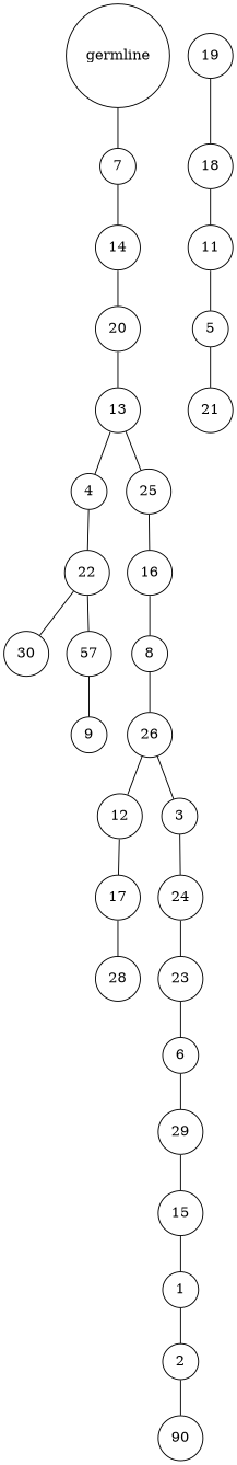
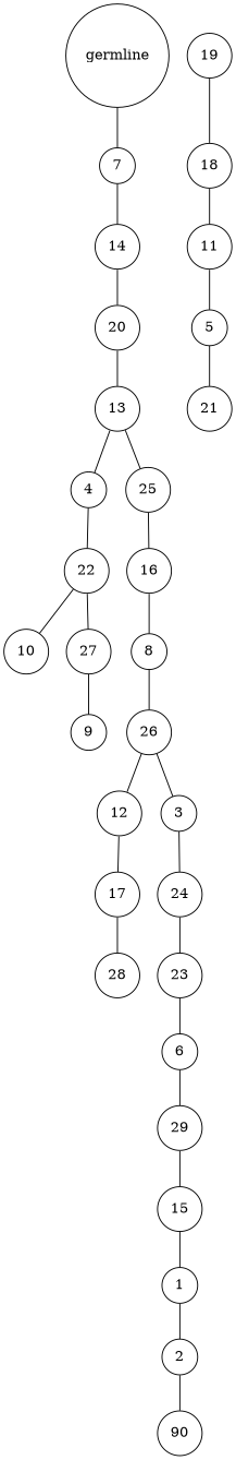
  graph {
    fontname="DejaVu Serif"
    rankdir=UD
    splines=line
    node [fontname="DejaVu Serif" shape=circle]
    edge [fontname="DejaVu Serif"]
    n1 [label=germline]
    n2 [label=7]
    n3 [label=14]
    n4 [label=20]
    n5 [label=13]
    n6 [label=4]
    n7 [label=25]
    n8 [label=22]
    n9 [label=16]
-   n10 [label=30]
-   n11 [label=57]
+   n10 [label=10]
+   n11 [label=27]
    n12 [label=9]
    n13 [label=8]
    n14 [label=26]
    n15 [label=12]
    n16 [label=3]
    n17 [label=17]
    n18 [label=24]
    n19 [label=28]
    n20 [label=19]
    n21 [label=18]
    n22 [label=11]
    n23 [label=5]
    n24 [label=21]
    n25 [label=23]
    n26 [label=6]
    n27 [label=29]
    n28 [label=15]
    n29 [label=1]
    n30 [label=2]
    n31 [label=90]
    n1 -- n2
    n2 -- n3
    n3 -- n4
    n4 -- n5
    n5 -- n6
    n5 -- n7
    n6 -- n8
    n7 -- n9
    n8 -- n10
    n8 -- n11
    n9 -- n13
    n11 -- n12
    n13 -- n14
    n14 -- n15
    n14 -- n16
    n15 -- n17
    n16 -- n18
    n17 -- n19
    n18 -- n25
    n20 -- n21
    n21 -- n22
    n22 -- n23
    n23 -- n24
    n25 -- n26
    n26 -- n27
    n27 -- n28
    n28 -- n29
    n29 -- n30
    n30 -- n31
  }
